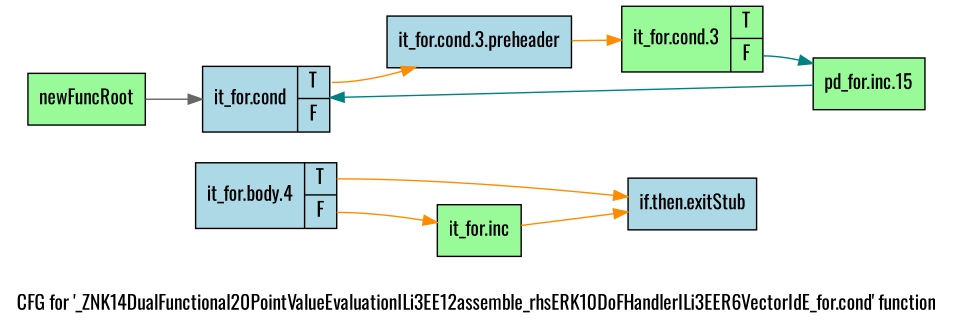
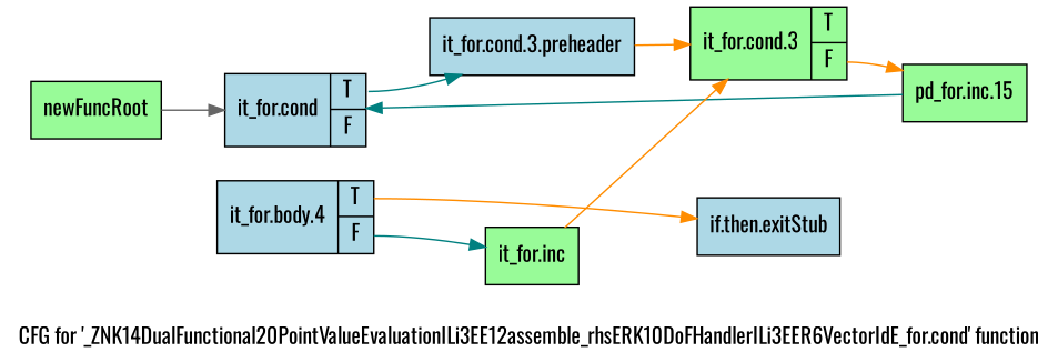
  digraph {
    fontname=Oswald
    label="CFG for '_ZNK14DualFunctional20PointValueEvaluationILi3EE12assemble_rhsERK10DoFHandlerILi3EER6VectorIdE_for.cond' function"
    rankdir=LR
    node [fillcolor=palegreen fontname=Oswald shape=record style=filled]
    edge [color=darkorange fontname=Oswald]
    n1 [label="{newFuncRoot}"]
    n2 [fillcolor=lightblue label="{it_for.cond|{<s0>T|<s1>F}}"]
    n3 [fillcolor=lightblue label="{it_for.cond.3.preheader}"]
    n4 [label="{it_for.cond.3|{<s0>T|<s1>F}}"]
    n5 [fillcolor=lightblue label="{if.then.exitStub}"]
    n6 [label="{pd_for.inc.15}"]
    n7 [fillcolor=lightblue label="{it_for.body.4|{<s0>T|<s1>F}}"]
    n8 [label="{it_for.inc}"]
    n1 -> n2 [color=gray40]
-   n2 -> n3 [tailport=s0]
+   n2 -> n3 [color=teal tailport=s0]
    n3 -> n4
-   n4 -> n6 [color=teal tailport=s1]
+   n4 -> n6 [tailport=s1]
    n6 -> n2 [color=teal]
    n7 -> n5 [tailport=s0]
-   n7 -> n8 [tailport=s1]
-   n8 -> n5
+   n7 -> n8 [color=teal tailport=s1]
+   n8 -> n4
  }
